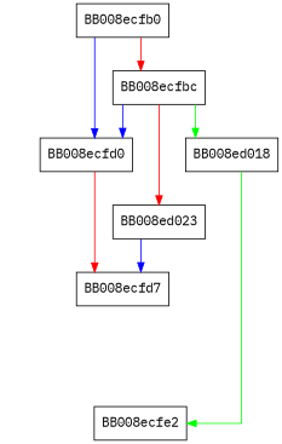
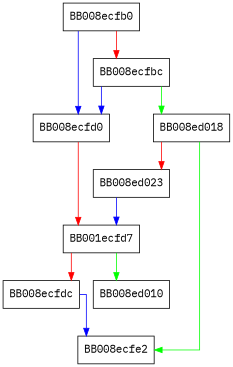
  digraph {
    fontname="IBM Plex Mono"
    splines=ortho
    node [fontname="IBM Plex Mono" shape=box]
    edge [color=blue fontname="IBM Plex Mono"]
    BB008ecfb0
    BB008ecfd0
    BB008ecfbc
-   BB008ecfd7
+   BB008ecfd7 [label=BB001ecfd7]
    BB008ed018
    BB008ecfe2
    BB008ed023
+   BB008ed010
+   BB008ecfdc
    BB008ecfb0 -> BB008ecfd0
    BB008ecfb0 -> BB008ecfbc [color=red]
    BB008ecfd0 -> BB008ecfd7 [color=red]
    BB008ecfbc -> BB008ecfd0
    BB008ecfbc -> BB008ed018 [color=green]
+   BB008ecfd7 -> BB008ed010 [color=green]
+   BB008ecfd7 -> BB008ecfdc [color=red]
    BB008ed018 -> BB008ecfe2 [color=green]
-   BB008ecfbc -> BB008ed023 [color=red]
+   BB008ed018 -> BB008ed023 [color=red]
    BB008ed023 -> BB008ecfd7
+   BB008ecfdc -> BB008ecfe2
  }
